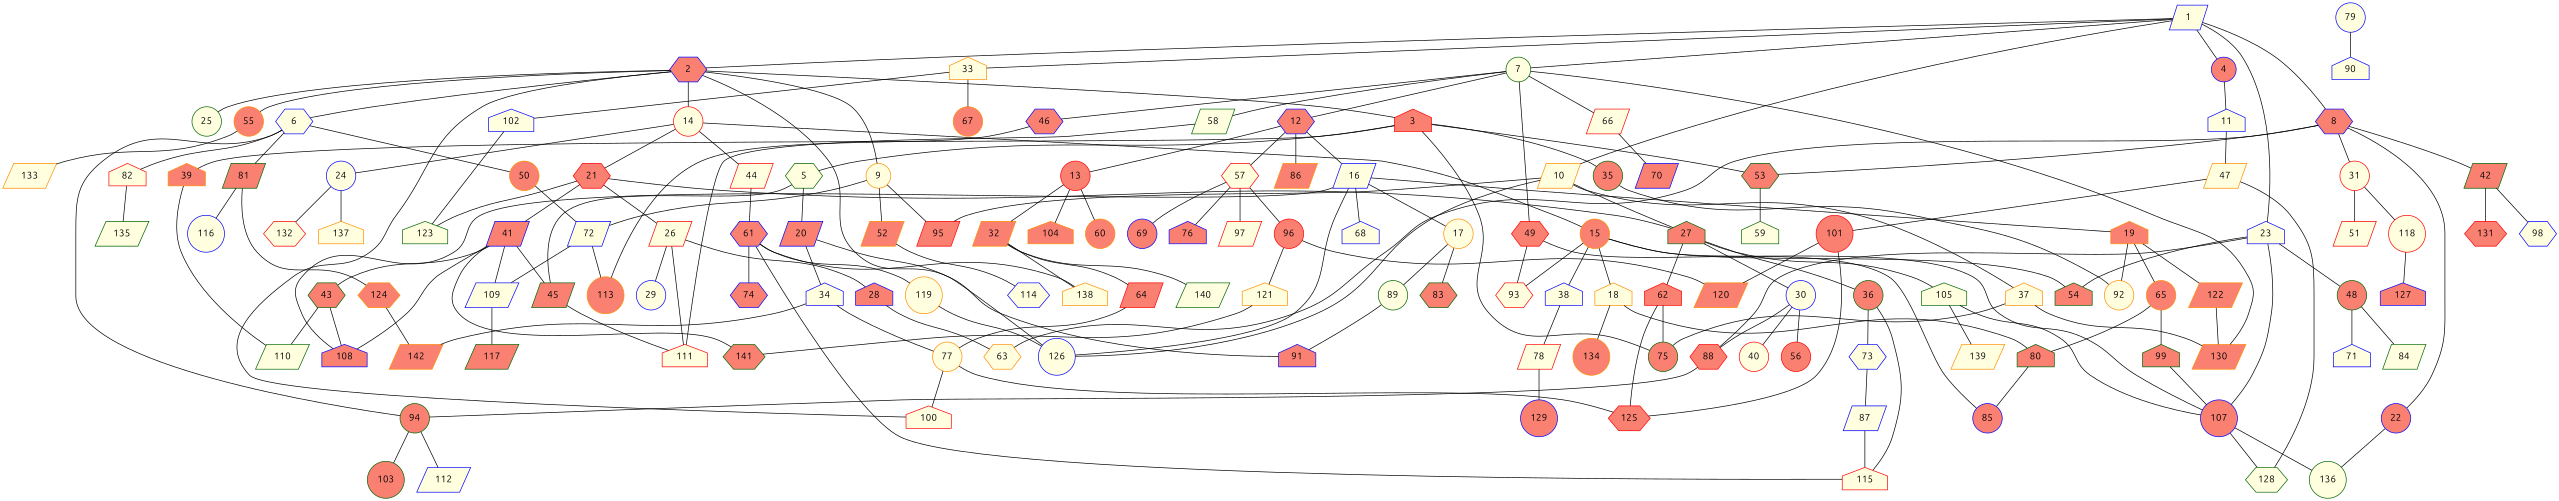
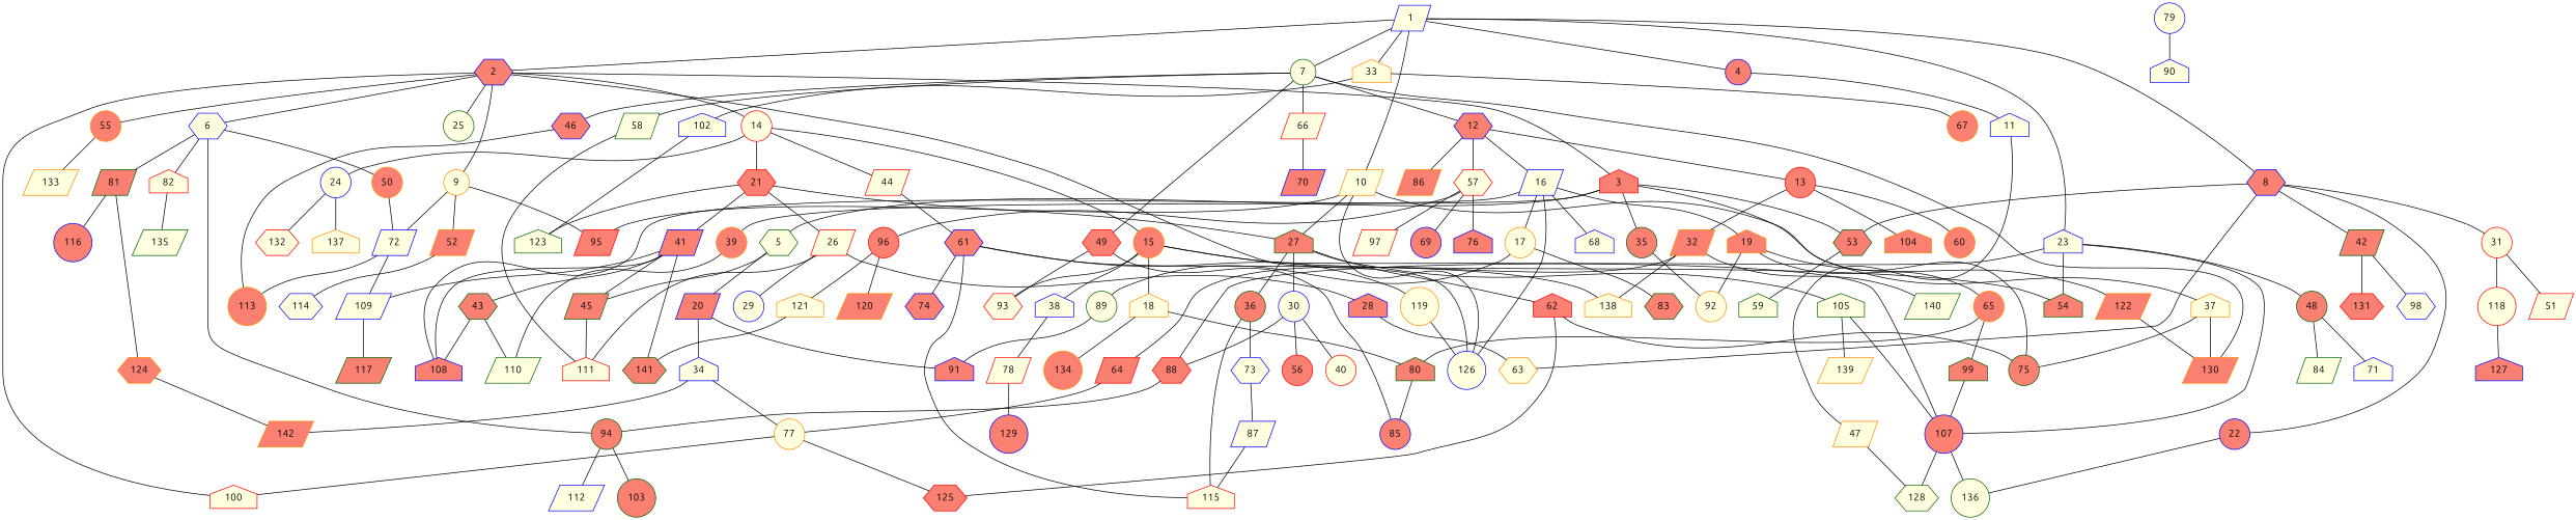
  graph {
    fontname=Ubuntu
    node [color=blue fillcolor=salmon fontname=Ubuntu shape=circle style=filled]
    edge [fontname=Ubuntu]
    1 [fillcolor=lightyellow shape=parallelogram]
    2 [shape=hexagon]
    4
    7 [color=darkgreen fillcolor=lightyellow]
    8 [shape=hexagon]
    10 [color=darkorange fillcolor=lightyellow shape=parallelogram]
    23 [fillcolor=lightyellow shape=house]
    33 [color=darkorange fillcolor=lightyellow shape=house]
    3 [color=red shape=house]
    6 [fillcolor=lightyellow shape=hexagon]
    9 [color=darkorange fillcolor=lightyellow]
    14 [color=red fillcolor=lightyellow]
    25 [color=darkgreen fillcolor=lightyellow]
    55 [color=darkorange]
    100 [color=red fillcolor=lightyellow shape=house]
    126 [fillcolor=lightyellow]
    11 [fillcolor=lightyellow shape=house]
    12 [shape=hexagon]
    46 [shape=hexagon]
    49 [color=red shape=hexagon]
    58 [color=darkgreen fillcolor=lightyellow shape=parallelogram]
    66 [color=red fillcolor=lightyellow shape=parallelogram]
    130 [color=darkorange shape=parallelogram]
    53 [color=darkgreen shape=hexagon]
    22
    31 [color=red fillcolor=lightyellow]
    42 [color=darkgreen shape=parallelogram]
    63 [color=darkorange fillcolor=lightyellow shape=hexagon]
    95 [color=red shape=parallelogram]
    27 [color=darkgreen shape=house]
    37 [color=darkorange fillcolor=lightyellow shape=house]
    54 [color=darkgreen shape=house]
    107
    48 [color=darkgreen]
    88 [color=red shape=hexagon]
    67 [color=darkorange]
    102 [fillcolor=lightyellow shape=house]
    5 [color=darkgreen fillcolor=lightyellow shape=hexagon]
    35 [color=darkgreen]
-   39 [color=darkorange shape=house]
+   39 [color=darkorange]
    75 [color=darkgreen]
    50 [color=darkorange]
    81 [color=darkgreen shape=parallelogram]
    82 [color=red fillcolor=lightyellow shape=house]
    94 [color=darkgreen]
    52 [color=darkorange shape=parallelogram]
    72 [fillcolor=lightyellow shape=parallelogram]
    15 [color=darkorange]
    21 [color=red shape=hexagon]
    24 [fillcolor=lightyellow]
    44 [color=red fillcolor=lightyellow shape=parallelogram]
    133 [color=darkorange fillcolor=lightyellow shape=parallelogram]
    20 [shape=parallelogram]
    45 [color=darkgreen shape=parallelogram]
    92 [color=darkorange fillcolor=lightyellow]
    110 [color=darkgreen fillcolor=lightyellow shape=parallelogram]
    59 [color=darkgreen fillcolor=lightyellow shape=house]
    47 [color=darkorange fillcolor=lightyellow shape=parallelogram]
    34 [fillcolor=lightyellow shape=house]
    91 [shape=house]
    111 [color=red fillcolor=lightyellow shape=house]
-   116 [fillcolor=lightyellow]
+   116
    124 [color=darkorange shape=hexagon]
    135 [color=darkgreen fillcolor=lightyellow shape=parallelogram]
    103 [color=darkgreen]
    112 [fillcolor=lightyellow shape=parallelogram]
    13 [color=red]
    16 [fillcolor=lightyellow shape=parallelogram]
    57 [color=red fillcolor=lightyellow shape=hexagon]
    86 [color=darkorange shape=parallelogram]
    113 [color=darkorange]
    93 [color=red fillcolor=lightyellow shape=hexagon]
    85
    70 [shape=parallelogram]
    136 [color=darkgreen fillcolor=lightyellow]
    51 [color=red fillcolor=lightyellow shape=parallelogram]
    118 [color=red fillcolor=lightyellow]
    98 [fillcolor=lightyellow shape=hexagon]
    131 [color=red shape=hexagon]
    114 [fillcolor=lightyellow shape=hexagon]
    109 [fillcolor=lightyellow shape=parallelogram]
    30 [fillcolor=lightyellow]
    36 [color=darkgreen]
    62 [color=red shape=house]
    105 [color=darkgreen fillcolor=lightyellow shape=house]
-   101 [color=red]
    128 [color=darkgreen fillcolor=lightyellow shape=hexagon]
    32 [color=darkorange shape=parallelogram]
    60 [color=darkorange]
    104 [color=darkorange shape=house]
    17 [color=darkorange fillcolor=lightyellow]
    19 [color=darkorange shape=house]
    68 [fillcolor=lightyellow shape=house]
    108 [shape=house]
    69
    76 [shape=house]
    96 [color=red]
    97 [color=red fillcolor=lightyellow shape=parallelogram]
    64 [color=red shape=parallelogram]
    138 [color=darkorange fillcolor=lightyellow shape=house]
    140 [color=darkgreen fillcolor=lightyellow shape=parallelogram]
    18 [color=darkorange fillcolor=lightyellow shape=house]
    38 [fillcolor=lightyellow shape=house]
    26 [color=red fillcolor=lightyellow shape=parallelogram]
    41 [shape=parallelogram]
    123 [color=darkgreen fillcolor=lightyellow shape=house]
    132 [color=red fillcolor=lightyellow shape=hexagon]
    137 [color=darkorange fillcolor=lightyellow shape=house]
    61 [shape=hexagon]
    80 [color=darkgreen shape=house]
    134 [color=darkorange]
    78 [color=red fillcolor=lightyellow shape=parallelogram]
    90 [fillcolor=lightyellow shape=house]
    79 [fillcolor=lightyellow]
    83 [color=darkgreen shape=hexagon]
    89 [color=darkgreen fillcolor=lightyellow]
    65 [color=darkorange]
    122 [color=darkorange shape=parallelogram]
    99 [color=darkgreen shape=house]
    77 [color=darkorange fillcolor=lightyellow]
    142 [color=darkorange shape=parallelogram]
    28 [shape=house]
    29 [fillcolor=lightyellow]
    43 [color=darkgreen shape=hexagon]
    141 [color=darkgreen shape=hexagon]
    71 [fillcolor=lightyellow shape=house]
    84 [color=darkgreen fillcolor=lightyellow shape=parallelogram]
    40 [color=red fillcolor=lightyellow]
    56 [color=red]
    73 [fillcolor=lightyellow shape=hexagon]
    115 [color=red fillcolor=lightyellow shape=house]
    125 [color=red shape=hexagon]
    139 [color=darkorange fillcolor=lightyellow shape=parallelogram]
    127 [shape=house]
    87 [fillcolor=lightyellow shape=parallelogram]
    129
    117 [color=darkgreen shape=parallelogram]
    74 [shape=hexagon]
    119 [color=darkorange fillcolor=lightyellow]
    120 [color=darkorange shape=parallelogram]
    121 [color=darkorange fillcolor=lightyellow shape=house]
    1 -- 2
    1 -- 4
    1 -- 7
    1 -- 8
    1 -- 10
    1 -- 23
    1 -- 33
    2 -- 3
    2 -- 6
    2 -- 9
    2 -- 14
    2 -- 25
    2 -- 55
    2 -- 100
    2 -- 126
    4 -- 11
    7 -- 12
    7 -- 46
    7 -- 49
    7 -- 58
    7 -- 66
    7 -- 130
    8 -- 53
    8 -- 22
    8 -- 31
    8 -- 42
    8 -- 63
    10 -- 126
    10 -- 95
    10 -- 27
    10 -- 37
    23 -- 54
    23 -- 107
    23 -- 48
    23 -- 88
    33 -- 67
    33 -- 102
    3 -- 53
    3 -- 5
    3 -- 35
    3 -- 39
    3 -- 75
    6 -- 50
    6 -- 81
    6 -- 82
    6 -- 94
    9 -- 95
    9 -- 52
    9 -- 72
    14 -- 15
    14 -- 21
    14 -- 24
    14 -- 44
    55 -- 133
    11 -- 47
    12 -- 13
    12 -- 16
    12 -- 57
    12 -- 86
    46 -- 113
    49 -- 93
    49 -- 85
    58 -- 111
    66 -- 70
    53 -- 59
    22 -- 136
    31 -- 51
    31 -- 118
    42 -- 98
    42 -- 131
    27 -- 30
    27 -- 36
    27 -- 62
    27 -- 105
    37 -- 130
    37 -- 75
    107 -- 136
    107 -- 128
    48 -- 71
    48 -- 84
    88 -- 94
    102 -- 123
    5 -- 20
    5 -- 45
    35 -- 92
    39 -- 110
    50 -- 72
    81 -- 116
    81 -- 124
    82 -- 135
    94 -- 103
    94 -- 112
    52 -- 114
    72 -- 113
    72 -- 109
    15 -- 54
    15 -- 107
    15 -- 93
    15 -- 18
    15 -- 38
    21 -- 27
    21 -- 26
    21 -- 41
    21 -- 123
    24 -- 132
    24 -- 137
    44 -- 61
    20 -- 34
    20 -- 91
    45 -- 111
-   47 -- 101
    47 -- 128
    34 -- 77
    34 -- 142
    124 -- 142
    13 -- 32
    13 -- 60
    13 -- 104
    16 -- 126
    16 -- 17
    16 -- 19
    16 -- 68
    16 -- 108
    57 -- 69
    57 -- 76
    57 -- 96
    57 -- 97
    118 -- 127
    109 -- 117
    30 -- 88
    30 -- 40
    30 -- 56
    36 -- 73
    36 -- 115
    62 -- 75
    62 -- 125
    105 -- 107
    105 -- 139
-   101 -- 125
-   101 -- 120
    32 -- 64
    32 -- 138
    32 -- 140
    17 -- 83
    17 -- 89
    19 -- 92
    19 -- 65
    19 -- 122
    96 -- 120
    96 -- 121
    64 -- 77
    18 -- 80
    18 -- 134
    38 -- 78
    26 -- 111
    26 -- 28
    26 -- 29
    41 -- 45
    41 -- 109
    41 -- 108
    41 -- 43
    41 -- 141
    61 -- 138
    61 -- 115
    61 -- 74
    61 -- 119
    80 -- 85
    78 -- 129
    79 -- 90
    89 -- 91
    65 -- 80
    65 -- 99
    122 -- 130
    99 -- 107
    77 -- 100
    77 -- 125
    28 -- 63
    43 -- 110
    43 -- 108
    73 -- 87
    87 -- 115
    119 -- 126
    121 -- 141
  }
